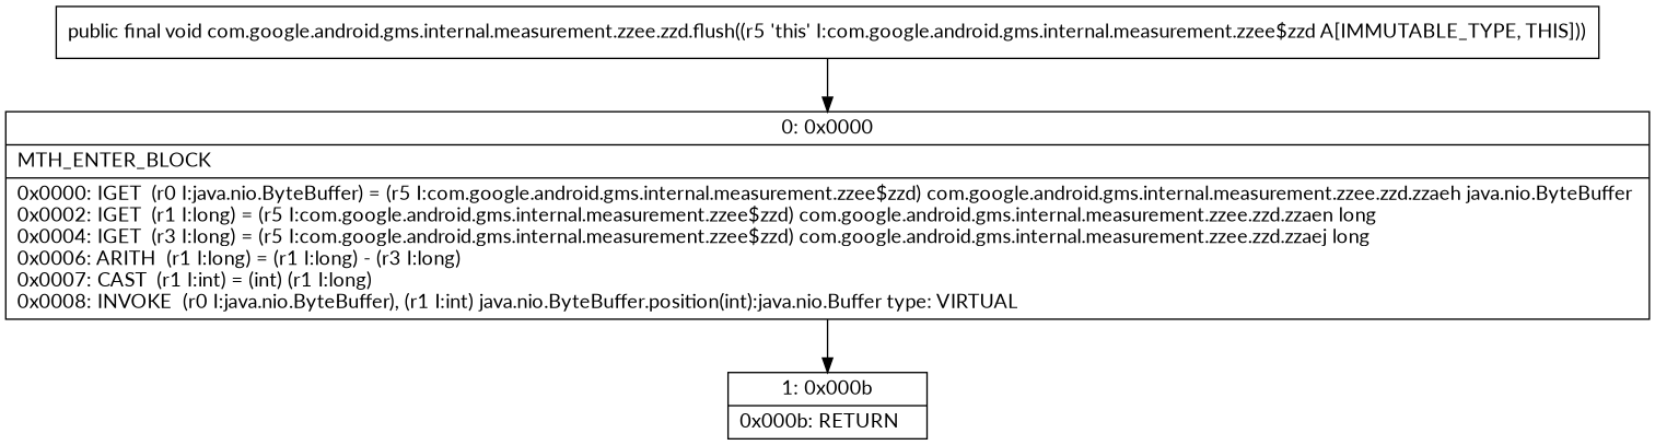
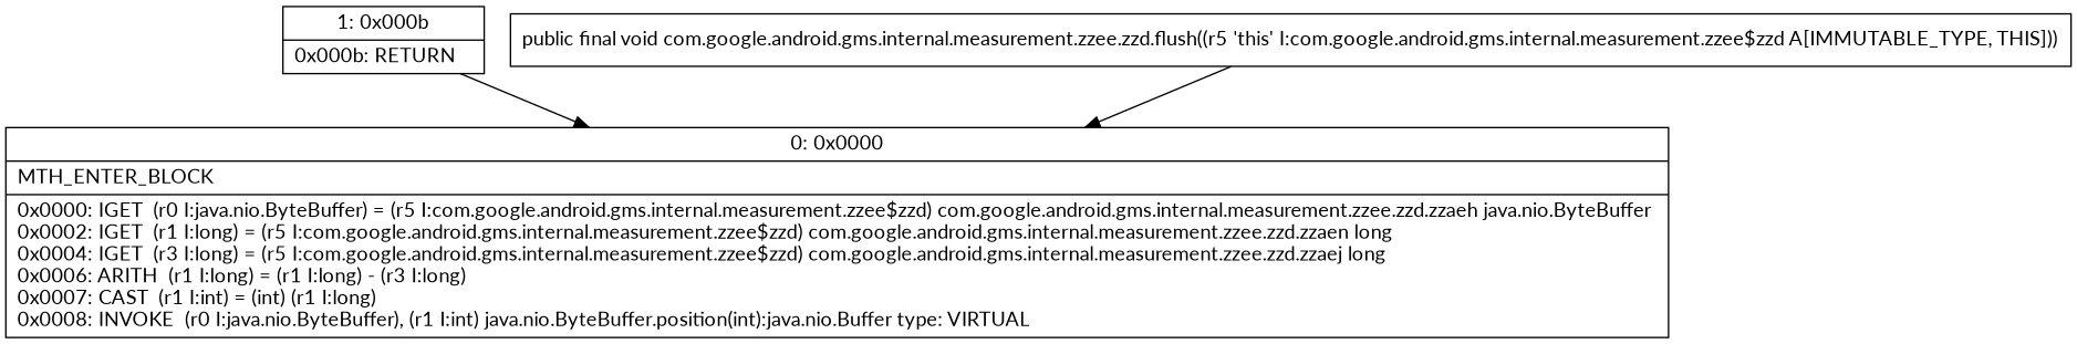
  digraph {
    fontname=Lato
    node [shape=record fontname=Lato]
    edge [fontname=Lato]
    n1 [label="{0\:\ 0x0000|MTH_ENTER_BLOCK\l|0x0000: IGET  (r0 I:java.nio.ByteBuffer) = (r5 I:com.google.android.gms.internal.measurement.zzee$zzd) com.google.android.gms.internal.measurement.zzee.zzd.zzaeh java.nio.ByteBuffer \l0x0002: IGET  (r1 I:long) = (r5 I:com.google.android.gms.internal.measurement.zzee$zzd) com.google.android.gms.internal.measurement.zzee.zzd.zzaen long \l0x0004: IGET  (r3 I:long) = (r5 I:com.google.android.gms.internal.measurement.zzee$zzd) com.google.android.gms.internal.measurement.zzee.zzd.zzaej long \l0x0006: ARITH  (r1 I:long) = (r1 I:long) \- (r3 I:long) \l0x0007: CAST  (r1 I:int) = (int) (r1 I:long) \l0x0008: INVOKE  (r0 I:java.nio.ByteBuffer), (r1 I:int) java.nio.ByteBuffer.position(int):java.nio.Buffer type: VIRTUAL \l}"]
    n2 [label="{1\:\ 0x000b|0x000b: RETURN   \l}"]
    n3 [label="{public final void com.google.android.gms.internal.measurement.zzee.zzd.flush((r5 'this' I:com.google.android.gms.internal.measurement.zzee$zzd A[IMMUTABLE_TYPE, THIS])) }"]
-   n1 -> n2
+   n2 -> n1
    n3 -> n1
  }
